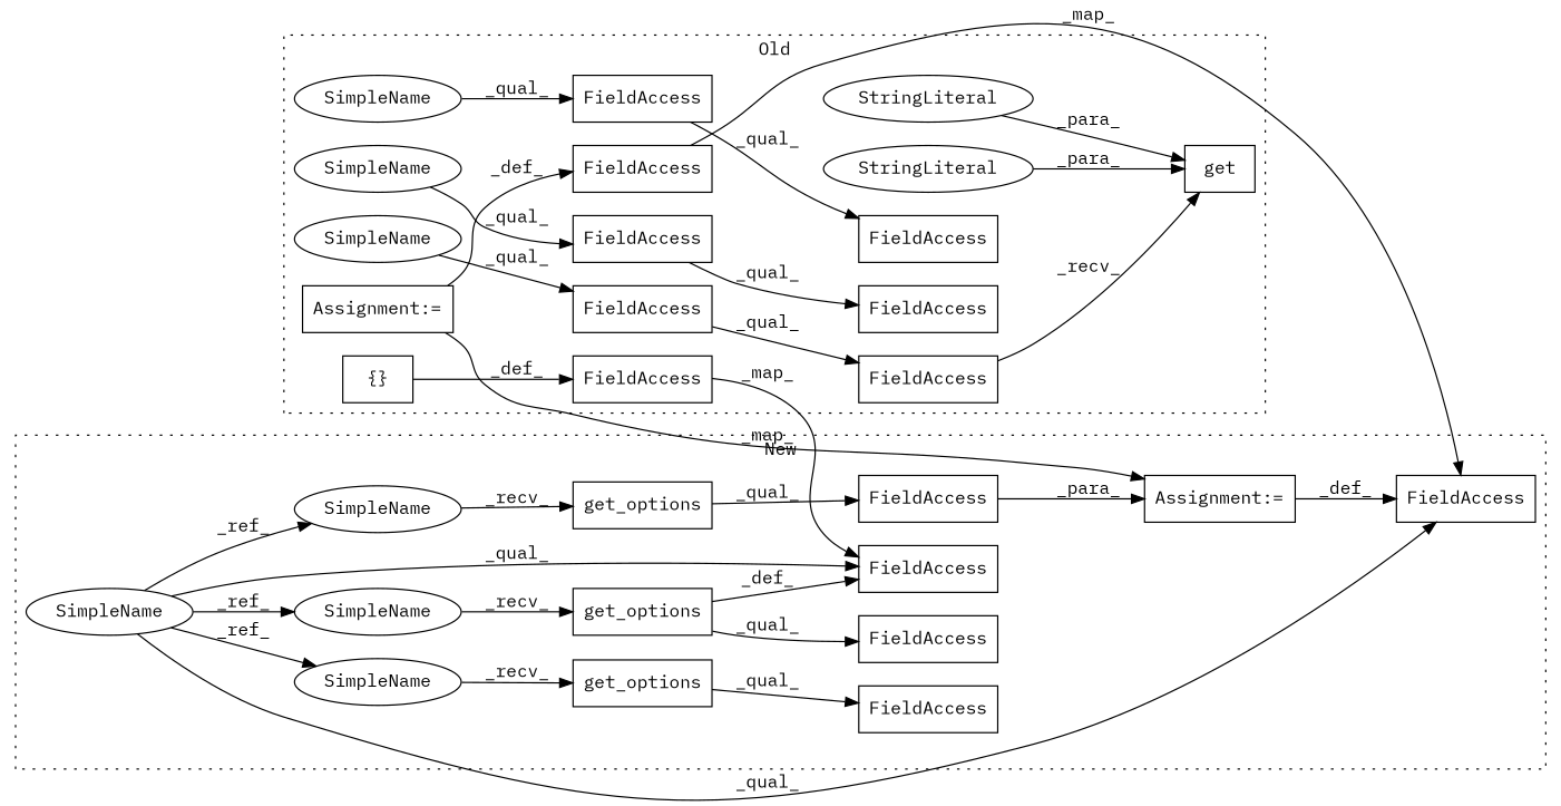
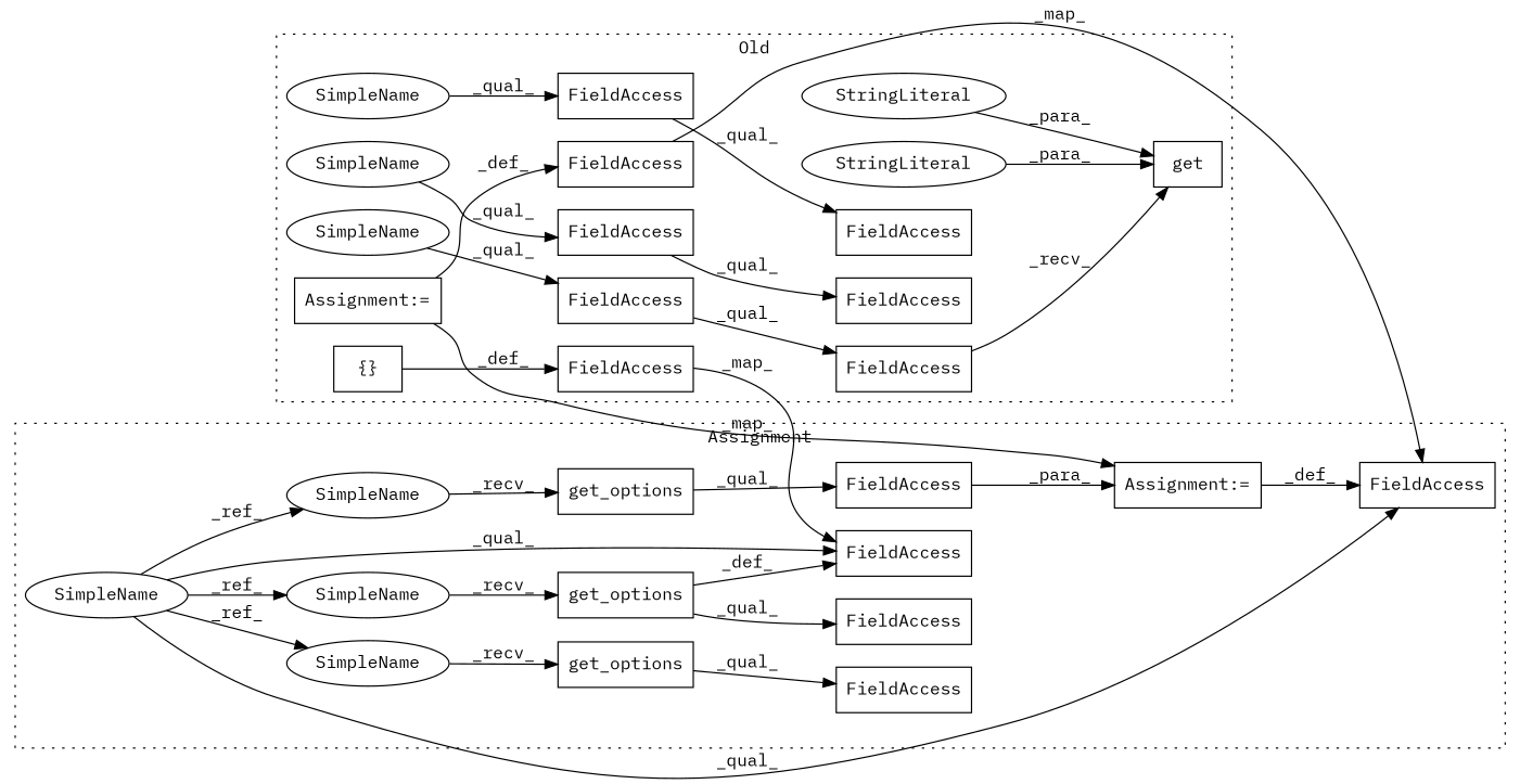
  digraph {
    rankdir=LR
    fontname="IBM Plex Mono"
    node [a=22 l=4 s=8579 shape=box fontname="IBM Plex Mono"]
    edge [fontname="IBM Plex Mono"]
    n1 [a=32 l="4,1" label=get s="8599,8645"]
    n2 [l=19 label=FieldAccess]
    n3 [a=45 l=10 label=StringLiteral s=8635 shape=ellipse]
    n4 [l=12 label=FieldAccess]
    n5 [l=12 label=FieldAccess s=8805]
    n6 [l=20 label=FieldAccess s=8805]
    n7 [l=12 label=FieldAccess s=8664]
    n8 [l=15 label=FieldAccess s=8326]
    n9 [a=45 l=18 label=StringLiteral s=8603 shape=ellipse]
    n10 [l=20 label=FieldAccess s=8664]
    n11 [l=15 label=FieldAccess s=8789]
    n12 [a=4 l="1,1" label="{}" s="8470,8488"]
    n13 [a=7 l=1 label="Assignment:=" s=8804]
    n14 [a=42 label=SimpleName s=8664 shape=ellipse]
    n15 [a=42 label=SimpleName s=8805 shape=ellipse]
    n16 [a=42 label=SimpleName shape=ellipse]
    n17 [a=32 l=13 label=get_options s=8290]
    n18 [l=28 label=FieldAccess s=8285]
    n19 [a=42 label=SimpleName s=8106 shape=ellipse]
    n20 [a=32 l=13 label=get_options s=8339]
    n21 [l=27 label=FieldAccess s=8334]
    n22 [a=32 l=13 label=get_options s=8388]
    n23 [l=29 label=FieldAccess s=8383]
    n24 [l=15 label=FieldAccess s=8265]
    n25 [l=15 label=FieldAccess s=8367]
    n26 [a=7 l=1 label="Assignment:=" s=8382]
    n27 [a=42 label=SimpleName s=8334 shape=ellipse]
    n28 [a=42 label=SimpleName s=8285 shape=ellipse]
    n29 [a=42 label=SimpleName s=8383 shape=ellipse]
    subgraph cluster_1 {
      label=Old
      style=dotted
      n1
      n2
      n3
      n4
      n5
      n6
      n7
      n8
      n9
      n10
      n11
      n12
      n13
      n14
      n15
      n16
    }
    subgraph cluster_2 {
-     label=New
+     label=Assignment
      style=dotted
      n17
      n18
      n19
      n20
      n21
      n22
      n23
      n24
      n25
      n26
      n27
      n28
      n29
    }
    n2 -> n1 [label=_recv_]
    n3 -> n1 [label=_para_]
    n4 -> n2 [label=_qual_]
    n5 -> n6 [label=_qual_]
    n7 -> n10 [label=_qual_]
    n8 -> n24 [label=_map_]
    n9 -> n1 [label=_para_]
    n11 -> n25 [label=_map_]
    n12 -> n8 [label=_def_]
    n13 -> n11 [label=_def_]
    n13 -> n26 [label=_map_]
    n14 -> n7 [label=_qual_]
    n15 -> n5 [label=_qual_]
    n16 -> n4 [label=_qual_]
    n17 -> n18 [label=_qual_]
    n17 -> n24 [label=_def_]
    n19 -> n24 [label=_qual_]
    n19 -> n25 [label=_qual_]
    n19 -> n27 [label=_ref_]
    n19 -> n28 [label=_ref_]
    n19 -> n29 [label=_ref_]
    n20 -> n21 [label=_qual_]
    n22 -> n23 [label=_qual_]
    n23 -> n26 [label=_para_]
    n26 -> n25 [label=_def_]
    n27 -> n20 [label=_recv_]
    n28 -> n17 [label=_recv_]
    n29 -> n22 [label=_recv_]
  }
